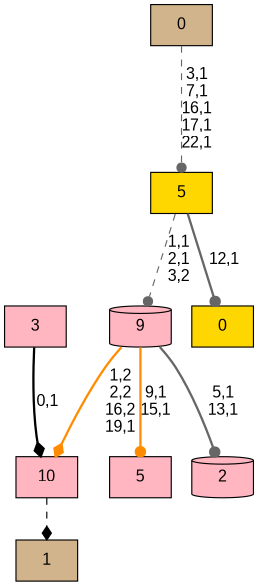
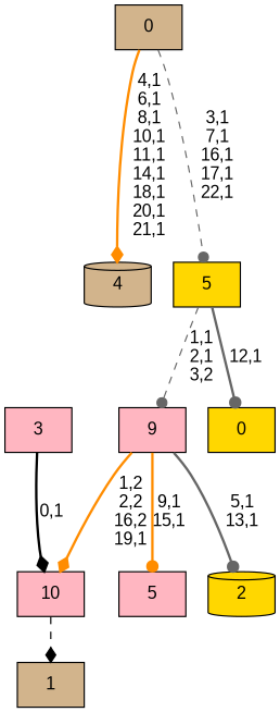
  digraph {
    fontname="Liberation Sans"
    node [fillcolor=lightpink fontname="Liberation Sans" shape=box style=filled]
    edge [arrowhead=dot color=gray40 fontname="Liberation Sans" style=bold]
    n1 [label=5]
+   n2 [fillcolor=tan label=4 shape=cylinder]
    n3 [label=3]
    10
-   n5 [label=2 shape=cylinder]
+   n5 [fillcolor=gold label=2 shape=cylinder]
    n6 [fillcolor=tan label=1]
-   9 [shape=cylinder]
+   9
    n8 [fillcolor=gold label=0]
    5 [fillcolor=gold]
    0 [fillcolor=tan]
    n3 -> 10 [arrowhead=diamond color=black label="0,1"]
    10 -> n6 [arrowhead=diamond color=black style=dashed]
    9 -> n1 [color=darkorange label="9,1\n15,1"]
    9 -> 10 [arrowhead=diamond color=darkorange label="1,2\n2,2\n16,2\n19,1"]
    9 -> n5 [label="5,1\n13,1"]
    5 -> 9 [label="1,1\n2,1\n3,2" style=dashed]
    5 -> n8 [label="12,1"]
+   0 -> n2 [arrowhead=diamond color=darkorange label="4,1\n6,1\n8,1\n10,1\n11,1\n14,1\n18,1\n20,1\n21,1"]
    0 -> 5 [label="3,1\n7,1\n16,1\n17,1\n22,1" style=dashed]
  }
